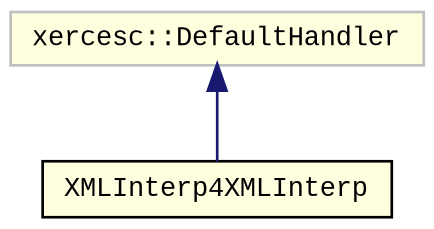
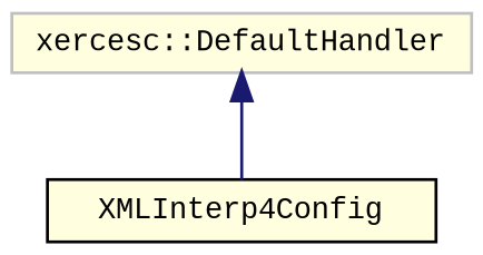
  digraph {
    fontname="Liberation Mono"
    node [fillcolor=lightyellow fontname="Liberation Mono" fontsize=10 shape=record style=filled]
-   n1 [color=black fontcolor=black height=0.2 label=XMLInterp4XMLInterp width=0.4]
+   n1 [color=black fontcolor=black height=0.2 label=XMLInterp4Config width=0.4]
    n2 [color=grey75 height=0.2 label="xercesc::DefaultHandler" width=0.4]
    n2 -> n1 [color=midnightblue dir=back fontname="Liberation Mono" fontsize=10 labelfontname=FreeSans labelfontsize=10 style=solid]
  }
